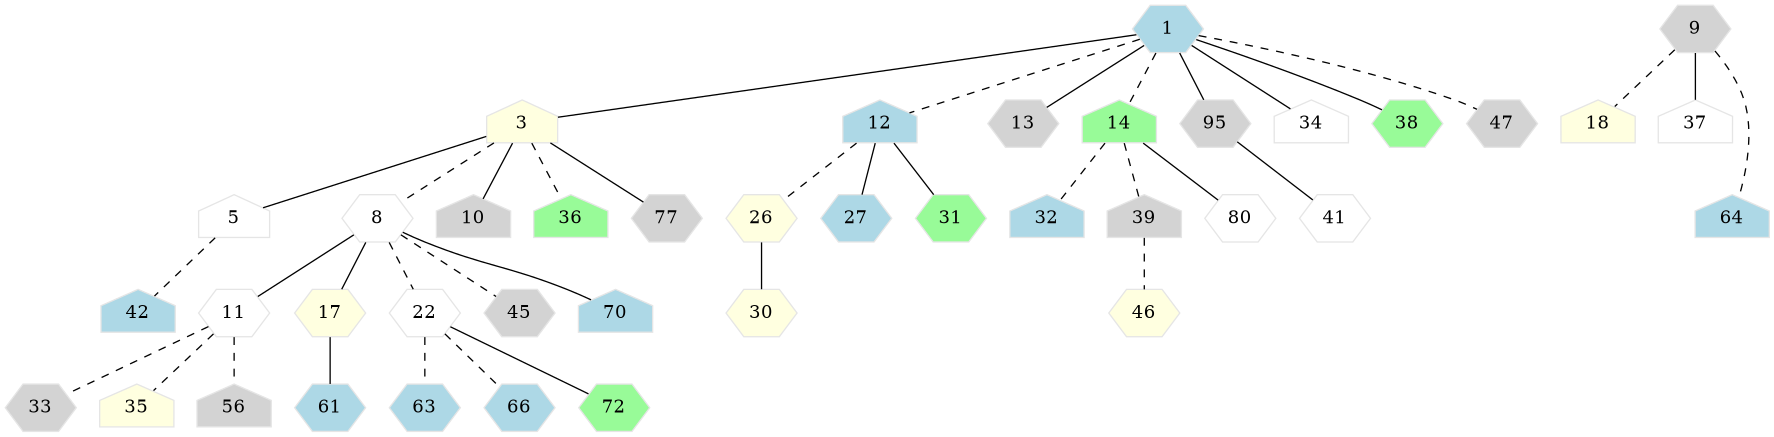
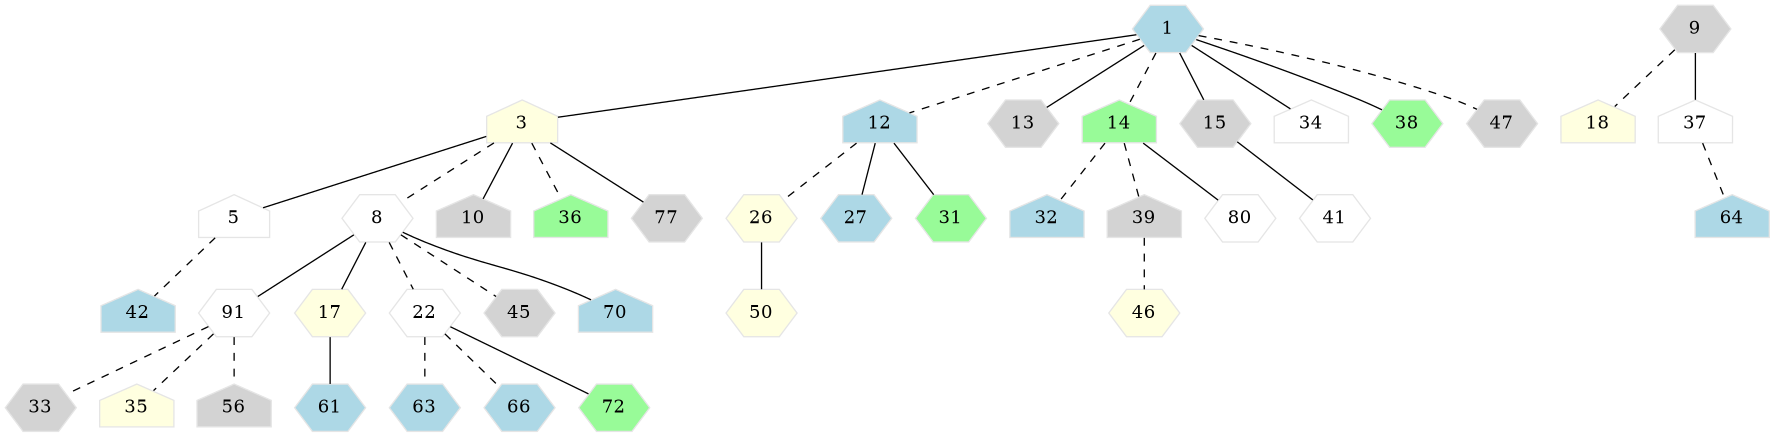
  graph {
    node [color=gray90 fillcolor=lightblue shape=hexagon style=filled]
    edge [style=solid]
    1 [super="+2+7+21+67"]
    3 [fillcolor=lightyellow shape=house super="+4"]
    12 [shape=house super="+23+20"]
    13 [fillcolor=lightgrey super="+50"]
    14 [fillcolor=palegreen shape=house super="+16+53"]
-   15 [fillcolor=lightgrey label=95]
+   15 [fillcolor=lightgrey]
    34 [fillcolor=white shape=house super="+40"]
    38 [fillcolor=palegreen]
    47 [fillcolor=lightgrey super="+73"]
    5 [fillcolor=white shape=house super="+55+6"]
    8 [fillcolor=white super="+19+60"]
    10 [fillcolor=lightgrey shape=house]
    36 [fillcolor=palegreen shape=house super="+48"]
    77 [fillcolor=lightgrey]
    26 [fillcolor=lightyellow]
    27 [super="+74"]
    31 [fillcolor=palegreen]
    32 [shape=house]
    39 [fillcolor=lightgrey shape=house super="+59"]
    80 [fillcolor=white]
    41 [fillcolor=white]
    42 [shape=house]
-   11 [fillcolor=white super="+52+24+25+57+44+28"]
+   11 [fillcolor=white super="+52+24+25+57+44+28" label=91]
    17 [fillcolor=lightyellow super="+29"]
    22 [fillcolor=white]
    45 [fillcolor=lightgrey]
    70 [shape=house]
    9 [fillcolor=lightgrey super="+75"]
    18 [fillcolor=lightyellow shape=house]
    37 [fillcolor=white shape=house super="+43+68"]
    33 [fillcolor=lightgrey]
    35 [fillcolor=lightyellow shape=house]
    56 [fillcolor=lightgrey shape=house]
    61
    63
    66
    72 [fillcolor=palegreen]
    64 [shape=house]
-   30 [fillcolor=lightyellow super="+51"]
+   30 [fillcolor=lightyellow super="+51" label=50]
    46 [fillcolor=lightyellow]
    1 -- 3
    1 -- 12 [style=dashed]
    1 -- 13
    1 -- 14 [style=dashed]
    1 -- 15
    1 -- 34
    1 -- 38
    1 -- 47 [style=dashed]
    3 -- 5
    3 -- 8 [style=dashed]
    3 -- 10
    3 -- 36 [style=dashed]
    3 -- 77
    12 -- 26 [style=dashed]
    12 -- 27
    12 -- 31
    14 -- 32 [style=dashed]
    14 -- 39 [style=dashed]
    14 -- 80
    15 -- 41
    5 -- 42 [style=dashed]
    8 -- 11
    8 -- 17
    8 -- 22 [style=dashed]
    8 -- 45 [style=dashed]
    8 -- 70
    26 -- 30
    39 -- 46 [style=dashed]
    11 -- 33 [style=dashed]
    11 -- 35 [style=dashed]
    11 -- 56 [style=dashed]
    17 -- 61
    22 -- 63 [style=dashed]
    22 -- 66 [style=dashed]
    22 -- 72
    9 -- 18 [style=dashed]
    9 -- 37
-   9 -- 64 [style=dashed]
+   37 -- 64 [style=dashed]
  }
